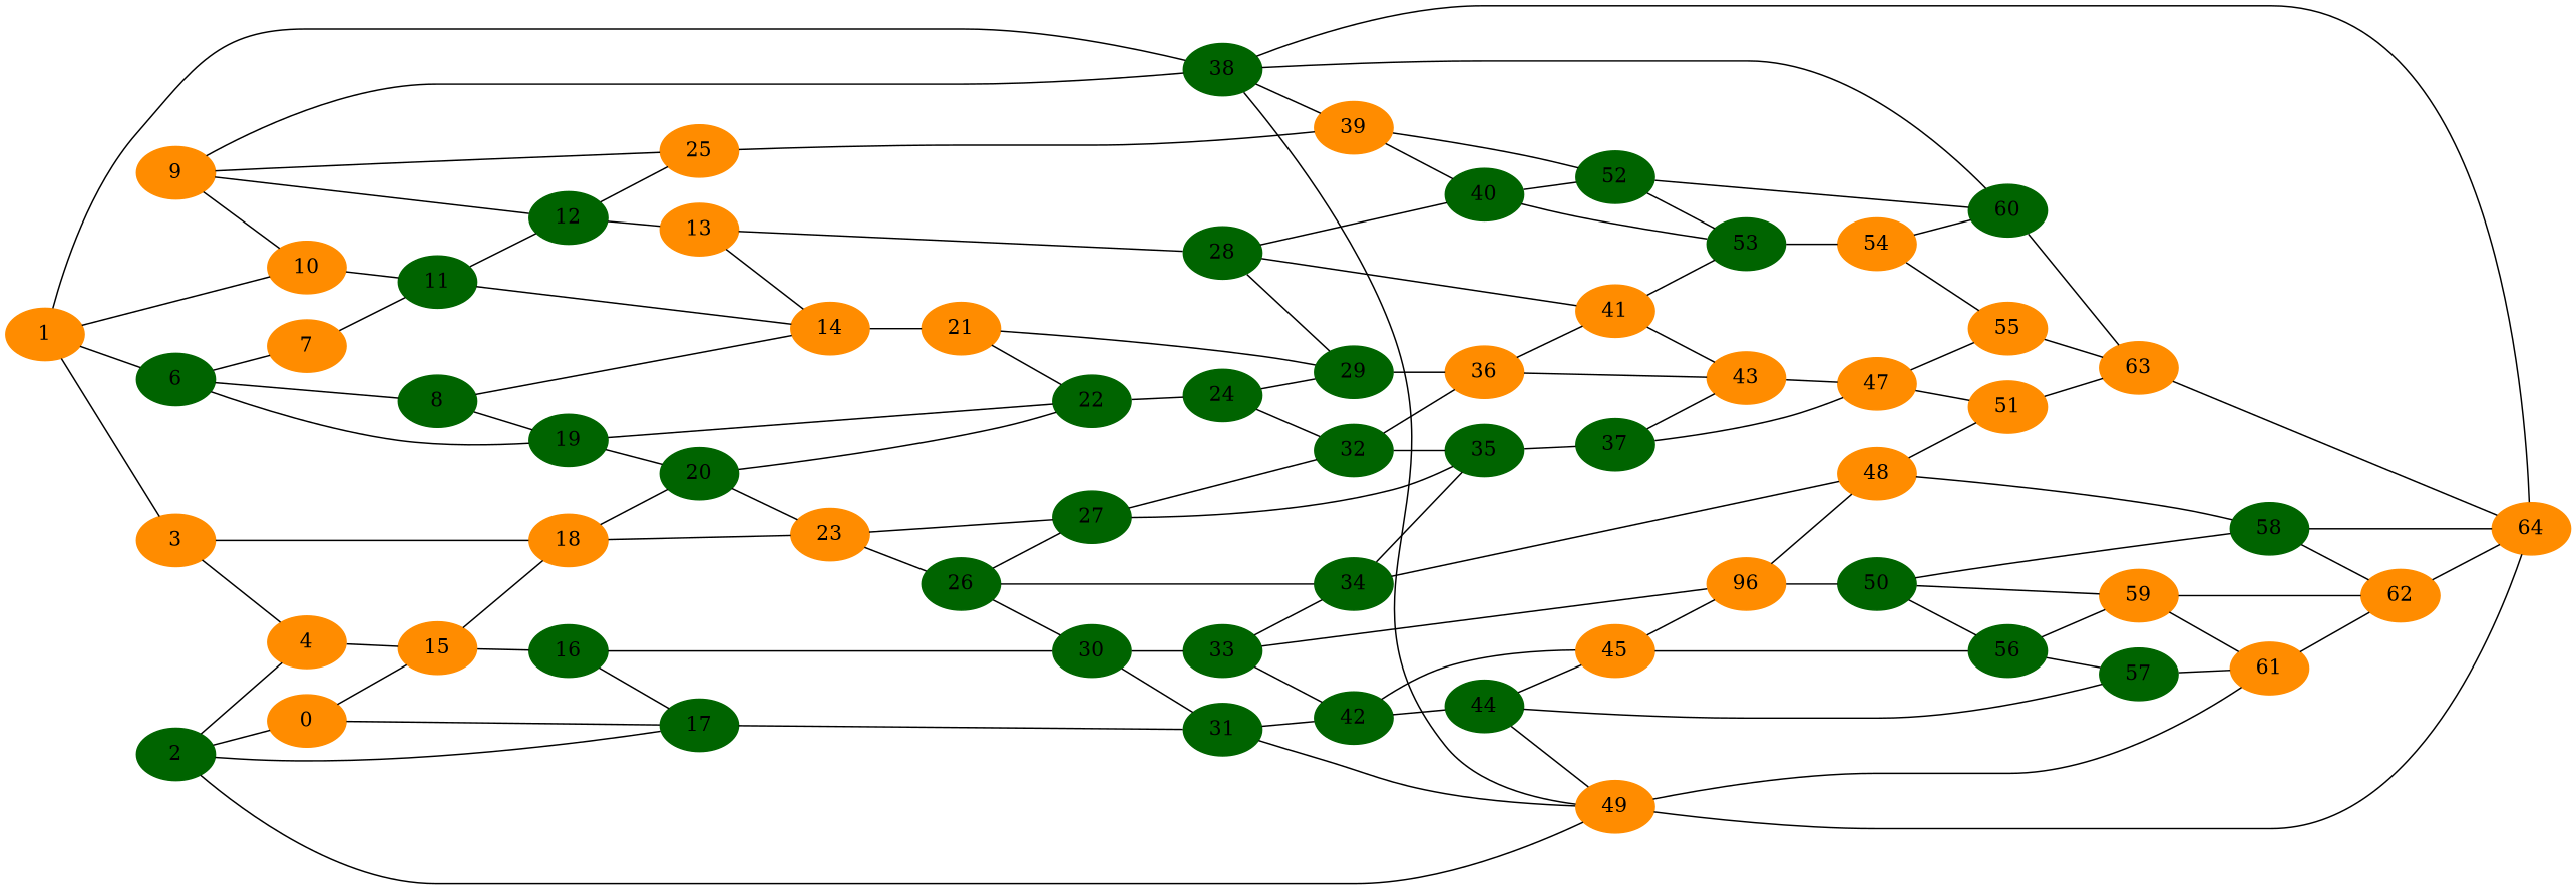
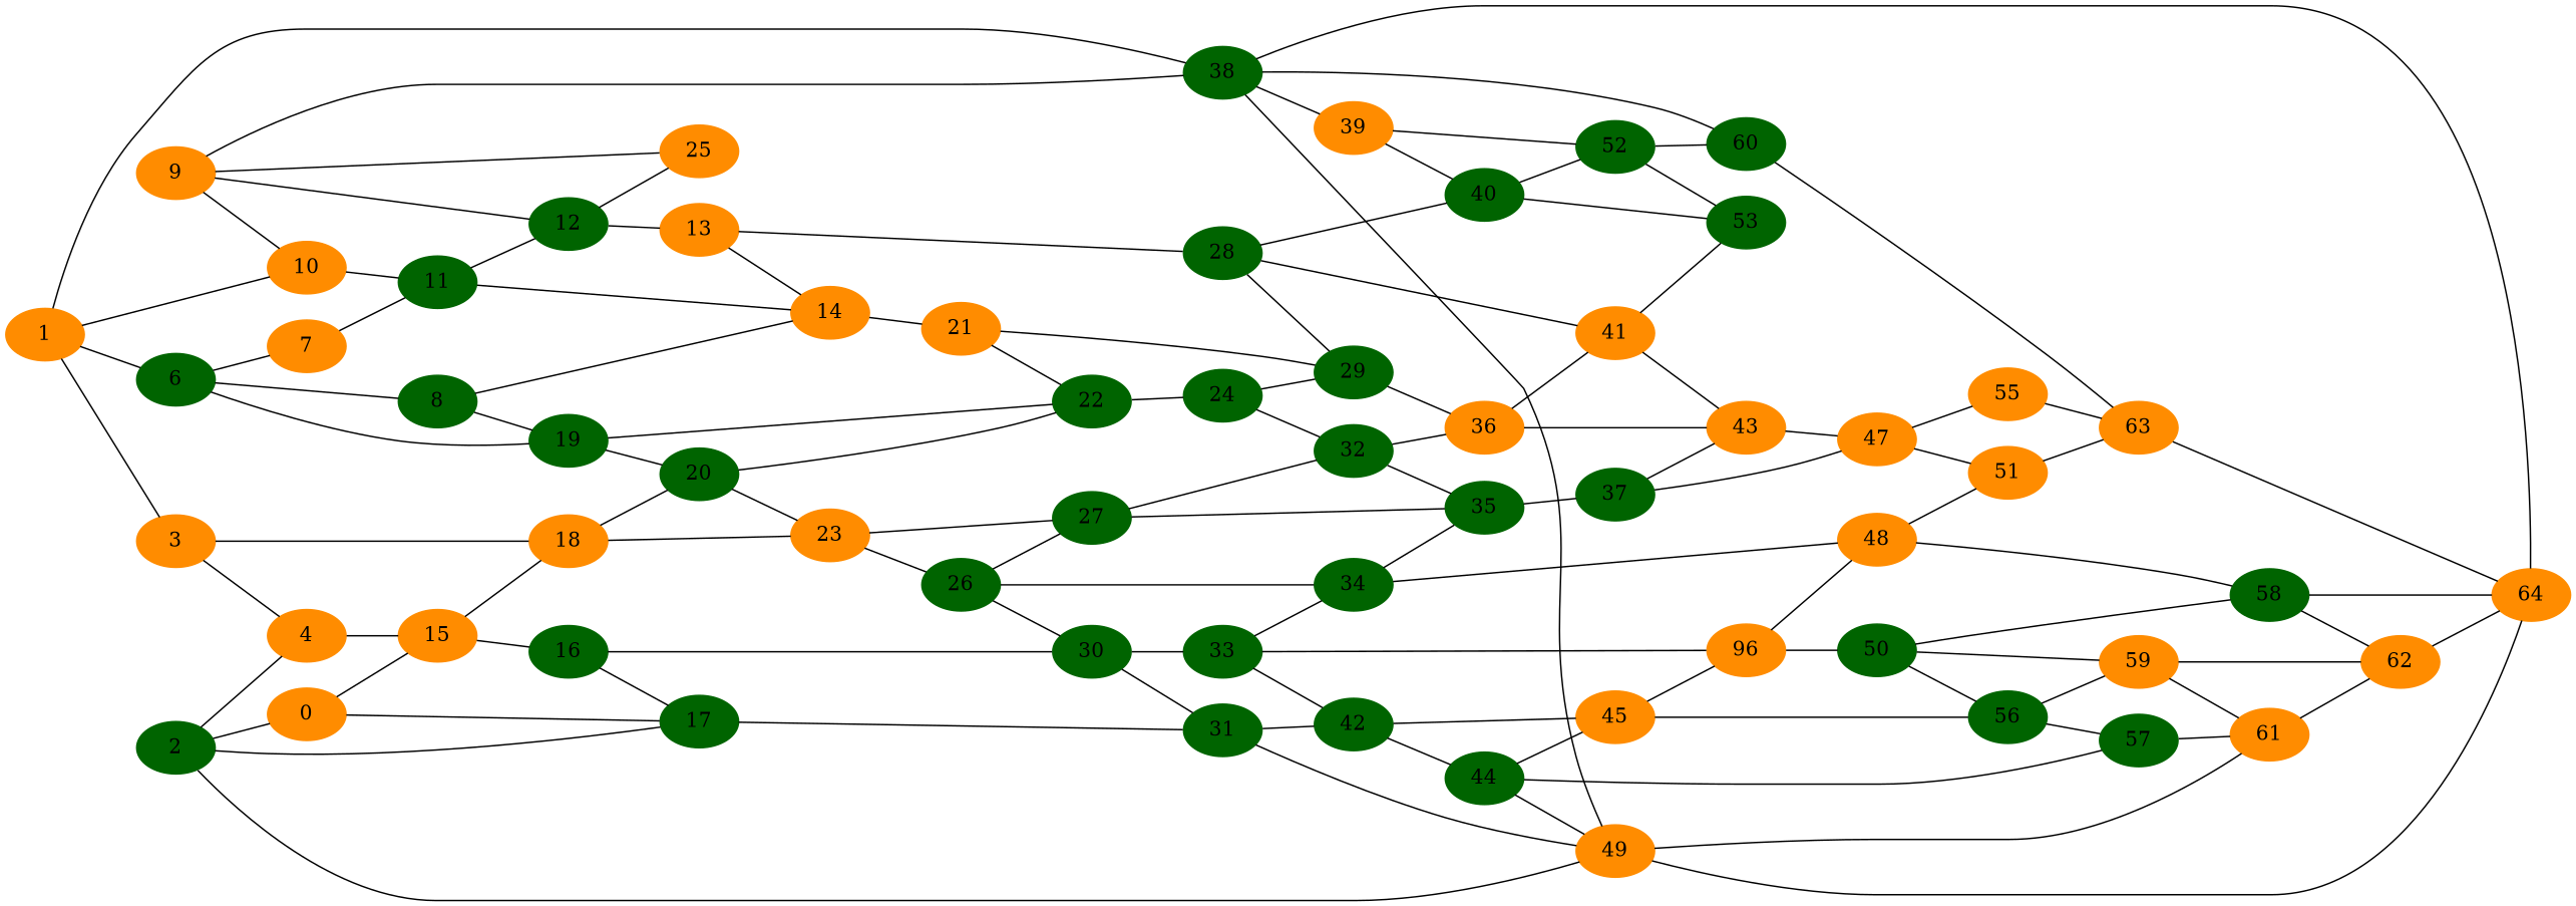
  graph {
    rankdir=LR
    node [color=darkgreen style=filled]
    edge [weight=1.0]
    1 [color=darkorange]
    3 [color=darkorange]
    6
    10 [color=darkorange]
    38
    4 [color=darkorange]
    18 [color=darkorange]
    7 [color=darkorange]
    8
    19
    11
    49 [color=darkorange]
    39 [color=darkorange]
    60
    64 [color=darkorange]
    2
    n17 [color=darkorange label=0]
    17
    15 [color=darkorange]
    31
    61 [color=darkorange]
    20
    23 [color=darkorange]
    16
    14 [color=darkorange]
    22
    12
    21 [color=darkorange]
    9 [color=darkorange]
    25 [color=darkorange]
    13 [color=darkorange]
    28
    29
    40
    41 [color=darkorange]
    30
    33
    42
    26
    27
    24
    36 [color=darkorange]
    32
    34
    35
    52
    48 [color=darkorange]
    37
    53
    43 [color=darkorange]
    n51 [color=darkorange label=96]
    44
    45 [color=darkorange]
    50
    51 [color=darkorange]
    58
    47 [color=darkorange]
    55 [color=darkorange]
    63 [color=darkorange]
-   54 [color=darkorange]
    57
    56
    59 [color=darkorange]
    62 [color=darkorange]
    1 -- 3
    1 -- 6
    1 -- 10
    1 -- 38
    3 -- 4
    3 -- 18
    6 -- 7
    6 -- 8
    6 -- 19
    10 -- 11
    38 -- 49
    38 -- 39
    38 -- 60
    38 -- 64
    4 -- 15
    18 -- 20
    18 -- 23
    7 -- 11
    8 -- 19
    8 -- 14
    19 -- 20
    19 -- 22
    11 -- 14
    11 -- 12
    49 -- 64
    49 -- 61
    39 -- 40
    39 -- 52
    60 -- 63
    2 -- 4
    2 -- 49
    2 -- n17
    2 -- 17
    n17 -- 17
    n17 -- 15
    17 -- 31
    15 -- 18
    15 -- 16
    31 -- 49
    31 -- 42
    61 -- 62
    20 -- 23
    20 -- 22
    23 -- 26
    23 -- 27
    16 -- 17
    16 -- 30
    14 -- 21
    22 -- 24
    12 -- 25
    12 -- 13
    21 -- 22
    21 -- 29
    9 -- 10
    9 -- 38
    9 -- 12
    9 -- 25
-   25 -- 39
    13 -- 14
    13 -- 28
    28 -- 29
    28 -- 40
    28 -- 41
    29 -- 36
    40 -- 52
    40 -- 53
    41 -- 53
    41 -- 43
    30 -- 31
    30 -- 33
    33 -- 42
    33 -- 34
    33 -- n51
    42 -- 44
    42 -- 45
    26 -- 30
    26 -- 27
    26 -- 34
    27 -- 32
    27 -- 35
    24 -- 29
    24 -- 32
    36 -- 41
    36 -- 43
    32 -- 36
    32 -- 35
    34 -- 35
    34 -- 48
    35 -- 37
    52 -- 60
    52 -- 53
    48 -- 51 [weight=2.0]
    48 -- 58
    37 -- 43
    37 -- 47
-   53 -- 54
    43 -- 47
    n51 -- 48
    n51 -- 50
    44 -- 49
    44 -- 45
    44 -- 57
    45 -- n51
    45 -- 56
    50 -- 58
    50 -- 56
    50 -- 59
    51 -- 63
    58 -- 64
    58 -- 62
    47 -- 51
    47 -- 55
    55 -- 63
    63 -- 64
-   54 -- 60
-   54 -- 55
    57 -- 61
    56 -- 57
    56 -- 59
    59 -- 61
    59 -- 62
    62 -- 64
  }
